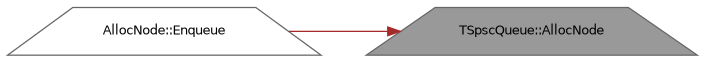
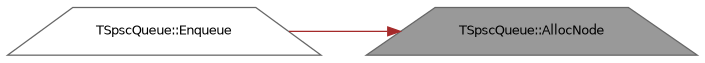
  digraph {
    rankdir=RL
    node [color=gray40 fontname=Helvetica fontsize=10 shape=trapezium style=filled]
    n1 [fillcolor=grey60 fontcolor=black height=0.2 label="TSpscQueue::AllocNode" width=0.4]
-   n2 [fillcolor=white height=0.2 label="AllocNode::Enqueue" width=0.4]
+   n2 [fillcolor=white height=0.2 label="TSpscQueue::Enqueue" width=0.4]
    n1 -> n2 [color=brown dir=back fontname=Helvetica fontsize=10 labelfontname=Helvetica labelfontsize=10 style=solid]
  }
